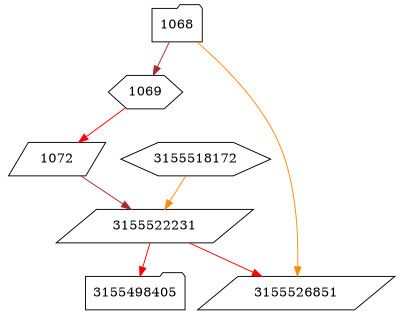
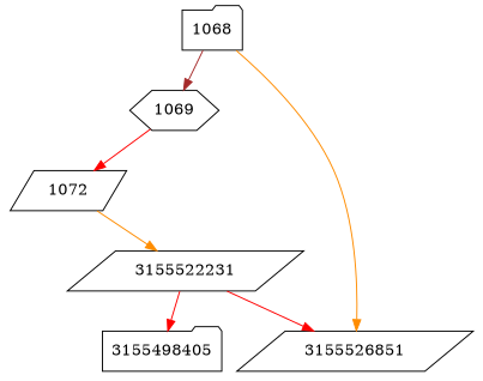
  strict digraph {
    node [shape=parallelogram]
    edge [color=red]
    1068 [shape=folder]
    1069 [shape=hexagon]
    3155526851
    1072
    3155522231
    3155498405 [shape=folder]
-   3155518172 [shape=hexagon]
    1068 -> 1069 [color=brown]
    1068 -> 3155526851 [color=darkorange]
    1069 -> 1072
-   1072 -> 3155522231 [color=brown]
+   1072 -> 3155522231 [color=darkorange]
    3155522231 -> 3155526851
    3155522231 -> 3155498405
-   3155518172 -> 3155522231 [color=darkorange]
  }
